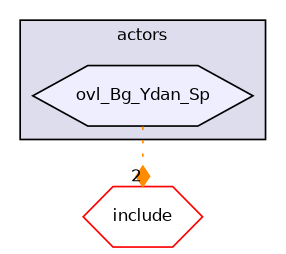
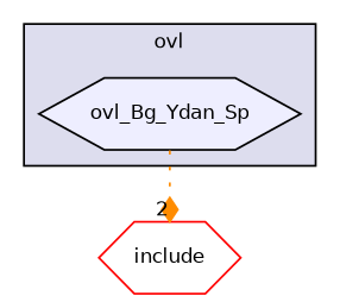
  digraph {
    compound=true
    node [fontname=Helvetica fontsize=10 shape=hexagon style=filled]
    n1 [fillcolor="#eeeeff" label=ovl_Bg_Ydan_Sp pencolor=black]
    n2 [color=red fillcolor=white label=include]
    subgraph cluster_1 {
      bgcolor="#ddddee"
      fontname=Helvetica
      fontsize=10
-     label=actors
+     label=ovl
      pencolor=black
      n1
    }
    n1 -> n2 [headlabel=2 labeldistance=1.5 labelfontname=Helvetica labelfontsize=10 color=darkorange style=dotted arrowhead=diamond]
  }
